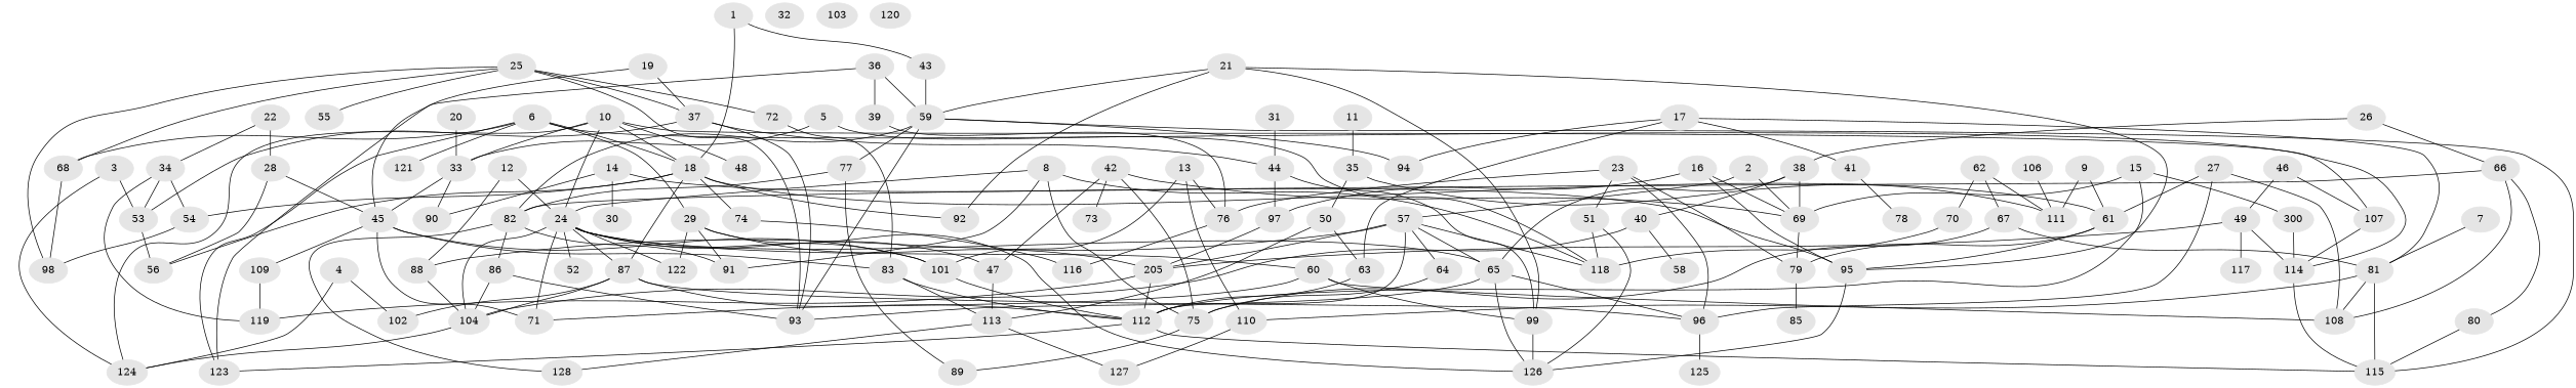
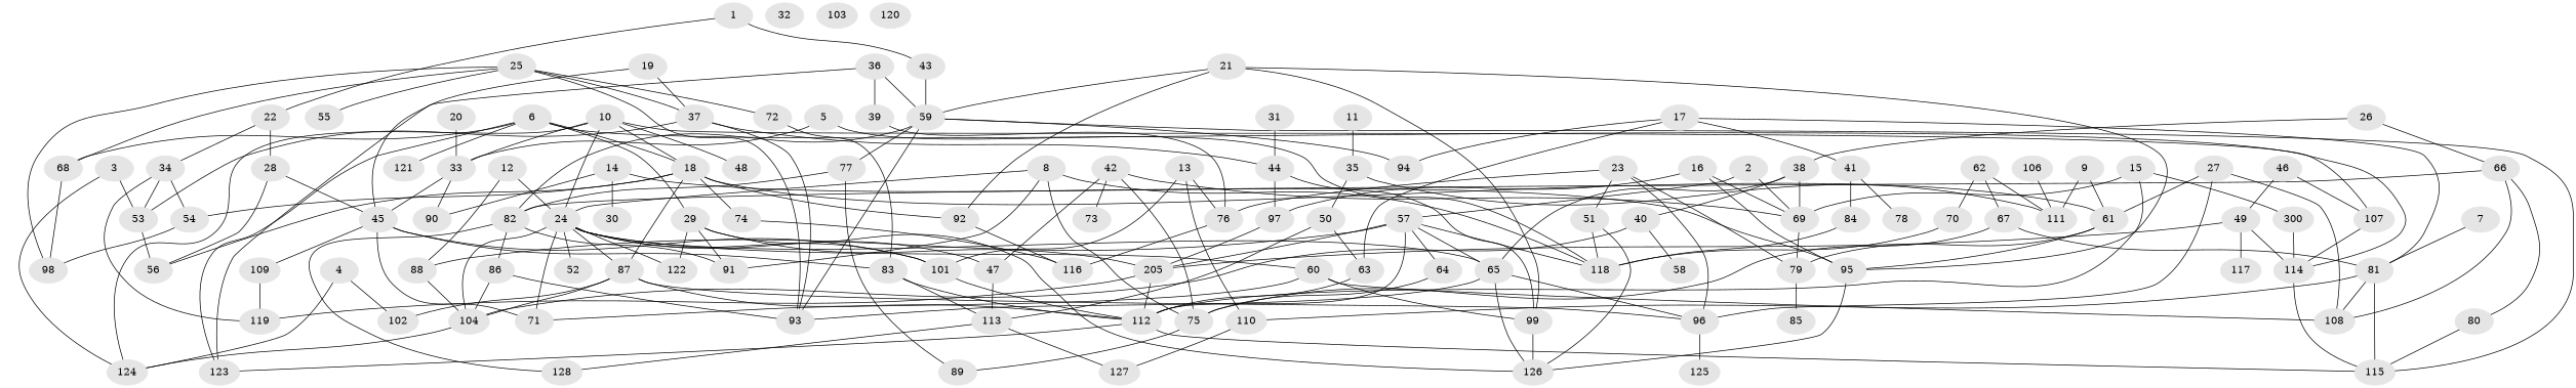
  graph {
    node [color=gray90 style=filled]
    1
    22
    43
    28
    34
    59
    2
    57
    69
    118
    88
    112
    65
    n14 [label=205]
    64
    79
    3
    53
    124
    56
    4
    102
    5
    33
    90
    45
    6
    18
    29
    68
    114
    121
    123
    61
    54
    74
    87
    92
    91
    122
    126
    98
    115
    7
    81
    110
    108
    8
    24
    75
    101
    47
    52
    60
    71
    104
    89
    9
    111
    95
    10
    48
    107
    11
    35
    50
    12
    13
    76
    116
    127
    14
    30
    15
    n75 [label=300]
    16
    97
    17
    41
    63
    94
    78
+   84
    96
    19
    37
    93
    44
    83
    109
    20
    21
    99
    77
    82
    119
    23
    51
    85
    125
    113
    25
    55
    72
    26
    38
    66
    40
    80
    27
    31
    32
    36
    39
    58
    42
    73
    46
    49
    117
    128
    86
    62
    67
    70
    103
    106
    120
-   1 -- 18
+   1 -- 22
    1 -- 43
    22 -- 28
    22 -- 34
    43 -- 59
    28 -- 56
    28 -- 45
    34 -- 53
    34 -- 54
    34 -- 119
    59 -- 115
    59 -- 94
    59 -- 93
    59 -- 77
    59 -- 82
    2 -- 57
    2 -- 69
    57 -- 118
    57 -- 88
    57 -- 112
    57 -- 65
    57 -- n14
    57 -- 64
    69 -- 79
    88 -- 104
    112 -- 123
    112 -- 115
    65 -- 126
    65 -- 96
    65 -- 93
    n14 -- 112
    n14 -- 119
    64 -- 75
    79 -- 85
    3 -- 53
    3 -- 124
    53 -- 56
    4 -- 124
    4 -- 102
    5 -- 118
    5 -- 33
    33 -- 90
    33 -- 45
    45 -- 101
    45 -- 71
    45 -- 83
    45 -- 109
    6 -- 18
    6 -- 29
    6 -- 68
    6 -- 114
    6 -- 121
    6 -- 123
    18 -- 56
    18 -- 61
    18 -- 54
    18 -- 74
    18 -- 87
    18 -- 92
    29 -- n14
    29 -- 91
    29 -- 122
    29 -- 126
    68 -- 98
    114 -- 115
    61 -- 79
    61 -- 95
    54 -- 98
    74 -- 116
    87 -- 112
    87 -- 102
    87 -- 104
    87 -- 96
+   92 -- 116
    7 -- 81
    81 -- 115
    81 -- 110
    81 -- 108
    110 -- 127
    8 -- 118
    8 -- 91
    8 -- 24
    8 -- 75
    24 -- 65
    24 -- 87
    24 -- 122
    24 -- 101
    24 -- 47
    24 -- 52
    24 -- 60
    24 -- 71
    24 -- 104
    75 -- 89
    101 -- 112
    47 -- 113
    60 -- 108
    60 -- 71
    60 -- 99
    104 -- 124
    9 -- 61
    9 -- 111
    95 -- 126
    10 -- 124
    10 -- 33
    10 -- 18
    10 -- 24
    10 -- 48
    10 -- 107
    107 -- 114
    11 -- 35
    35 -- 111
    35 -- 50
    50 -- 63
    50 -- 113
    12 -- 88
    12 -- 24
    13 -- 110
    13 -- 101
    13 -- 76
    76 -- 116
    14 -- 90
    14 -- 95
    14 -- 30
    15 -- 69
    15 -- 112
    15 -- n75
    n75 -- 114
    16 -- 69
    16 -- 95
    16 -- 97
    97 -- n14
    17 -- 81
    17 -- 41
    17 -- 63
    17 -- 94
    41 -- 78
+   41 -- 84
    63 -- 112
+   84 -- 118
    96 -- 125
    19 -- 45
    19 -- 37
    37 -- 53
    37 -- 93
    37 -- 44
    44 -- 97
    44 -- 99
    83 -- 112
    83 -- 113
    109 -- 119
    20 -- 33
    21 -- 59
    21 -- 92
    21 -- 95
    21 -- 99
    99 -- 126
    77 -- 89
    77 -- 82
    82 -- 91
    82 -- 128
    82 -- 86
    23 -- 79
    23 -- 76
    23 -- 96
    23 -- 51
    51 -- 118
    51 -- 126
    113 -- 127
    113 -- 128
    25 -- 68
    25 -- 98
    25 -- 37
    25 -- 93
    25 -- 55
    25 -- 72
    72 -- 83
    26 -- 38
    26 -- 66
    38 -- 69
    38 -- 65
    38 -- 40
    66 -- 108
    66 -- 82
    66 -- 80
    40 -- 104
    40 -- 58
    80 -- 115
    27 -- 61
    27 -- 108
    27 -- 96
    31 -- 44
    36 -- 59
    36 -- 123
    36 -- 39
    39 -- 76
    42 -- 69
    42 -- 75
    42 -- 47
    42 -- 73
    46 -- 107
    46 -- 49
    49 -- n14
    49 -- 114
    49 -- 117
    86 -- 104
    86 -- 93
    62 -- 111
    62 -- 67
    62 -- 70
    67 -- 81
    67 -- 75
    70 -- 118
    106 -- 111
  }
